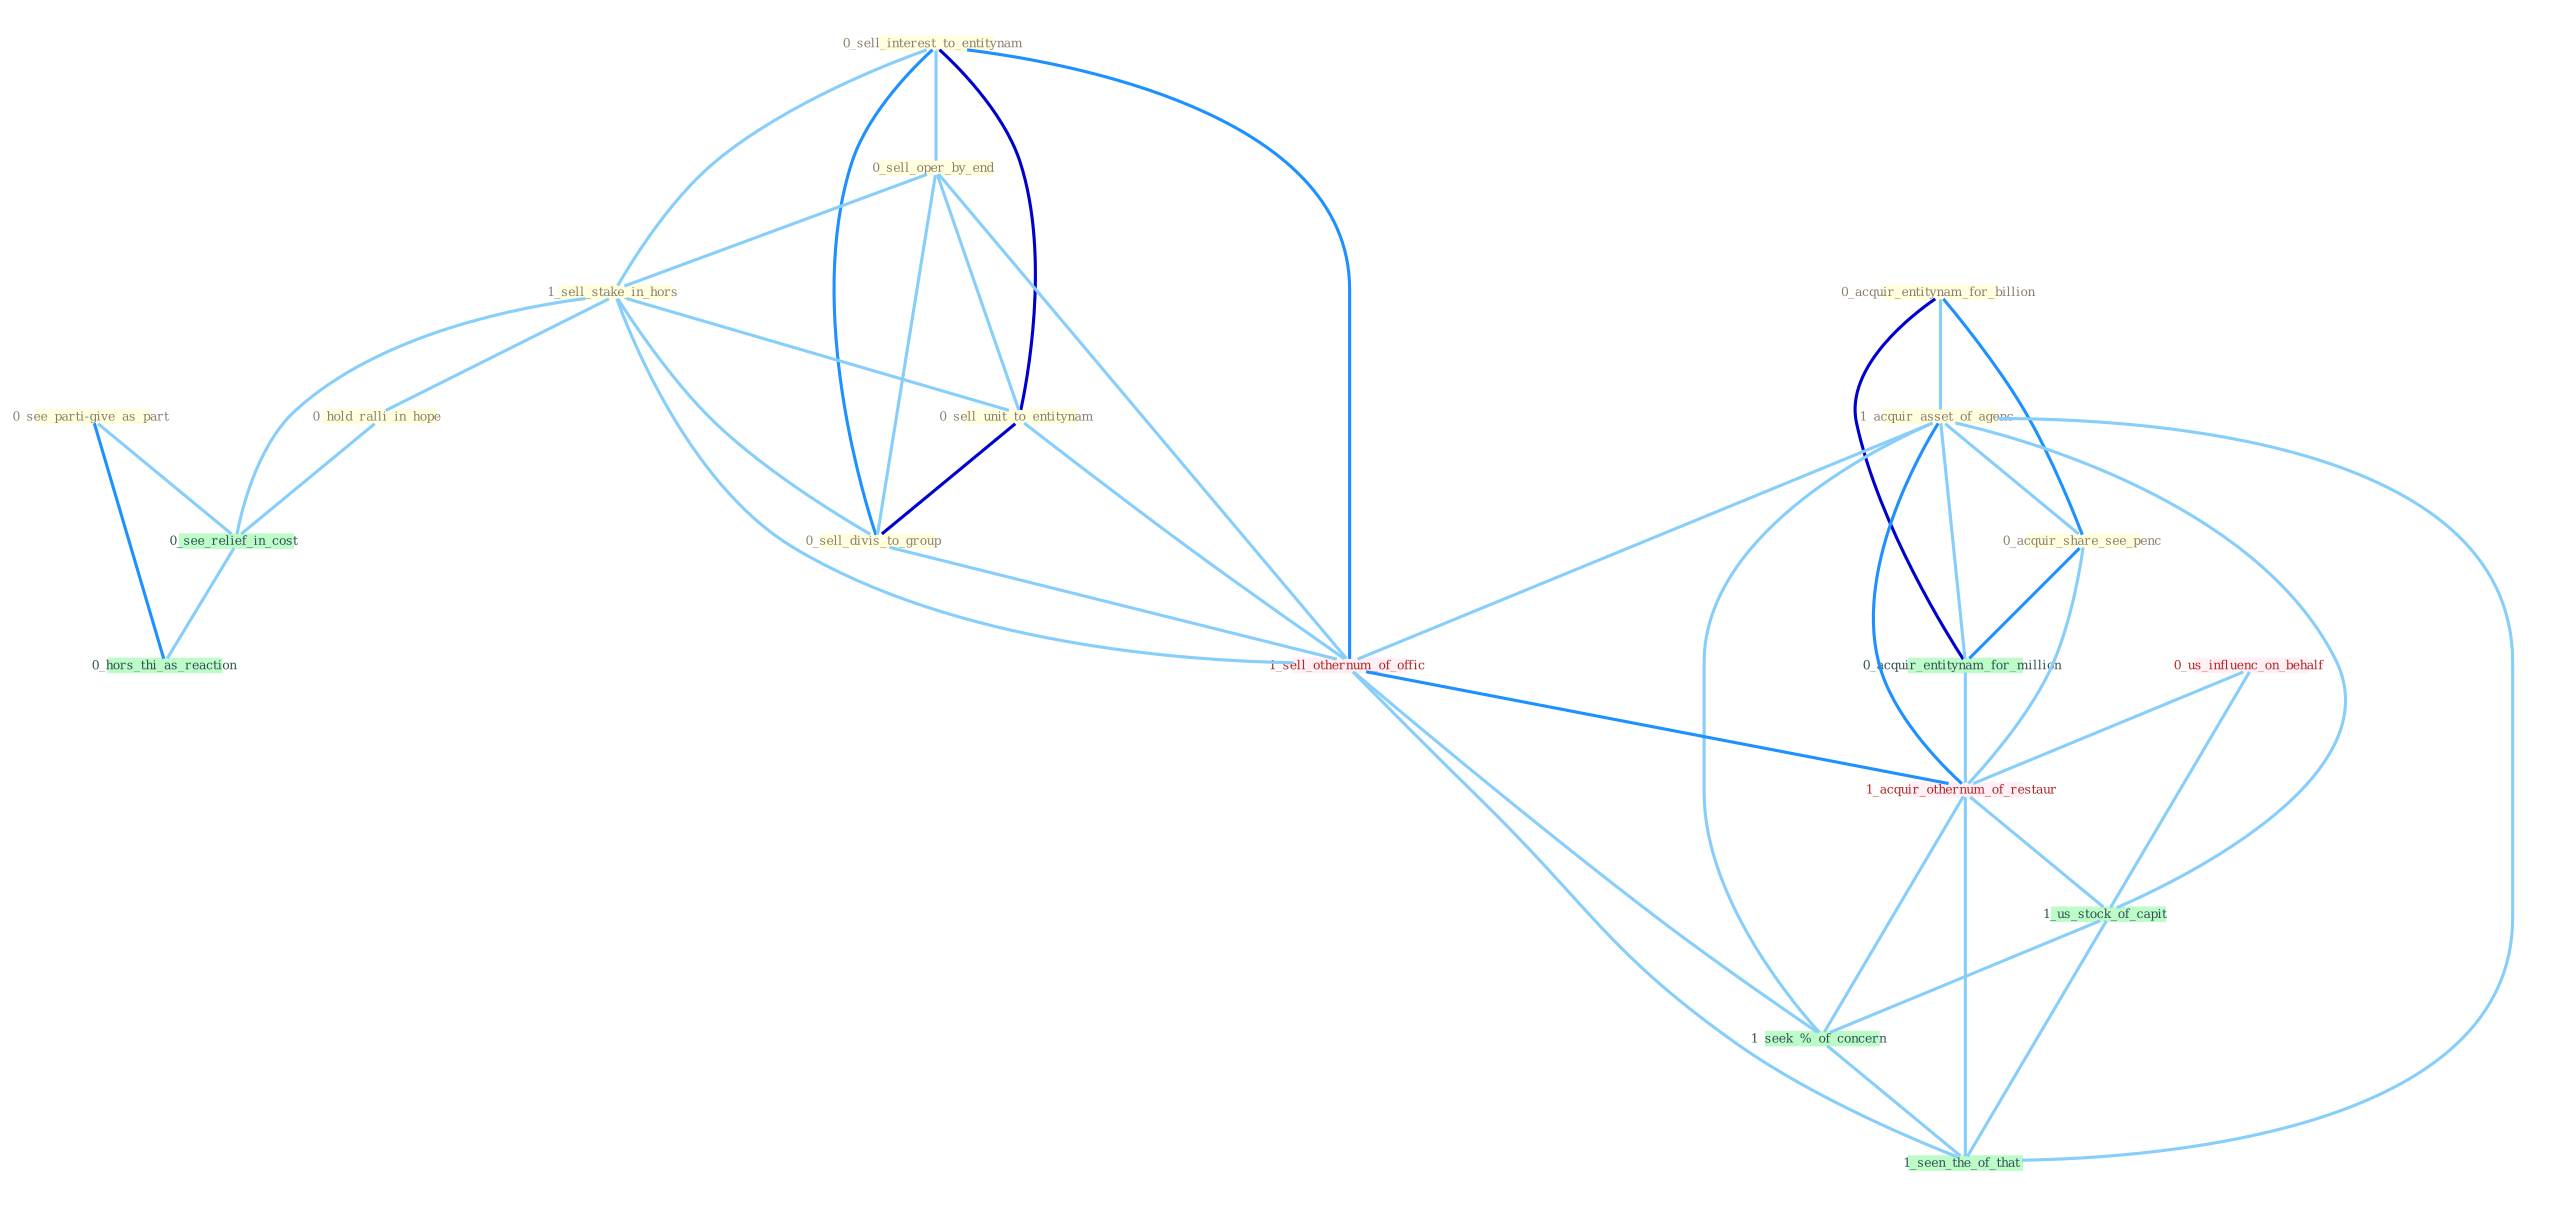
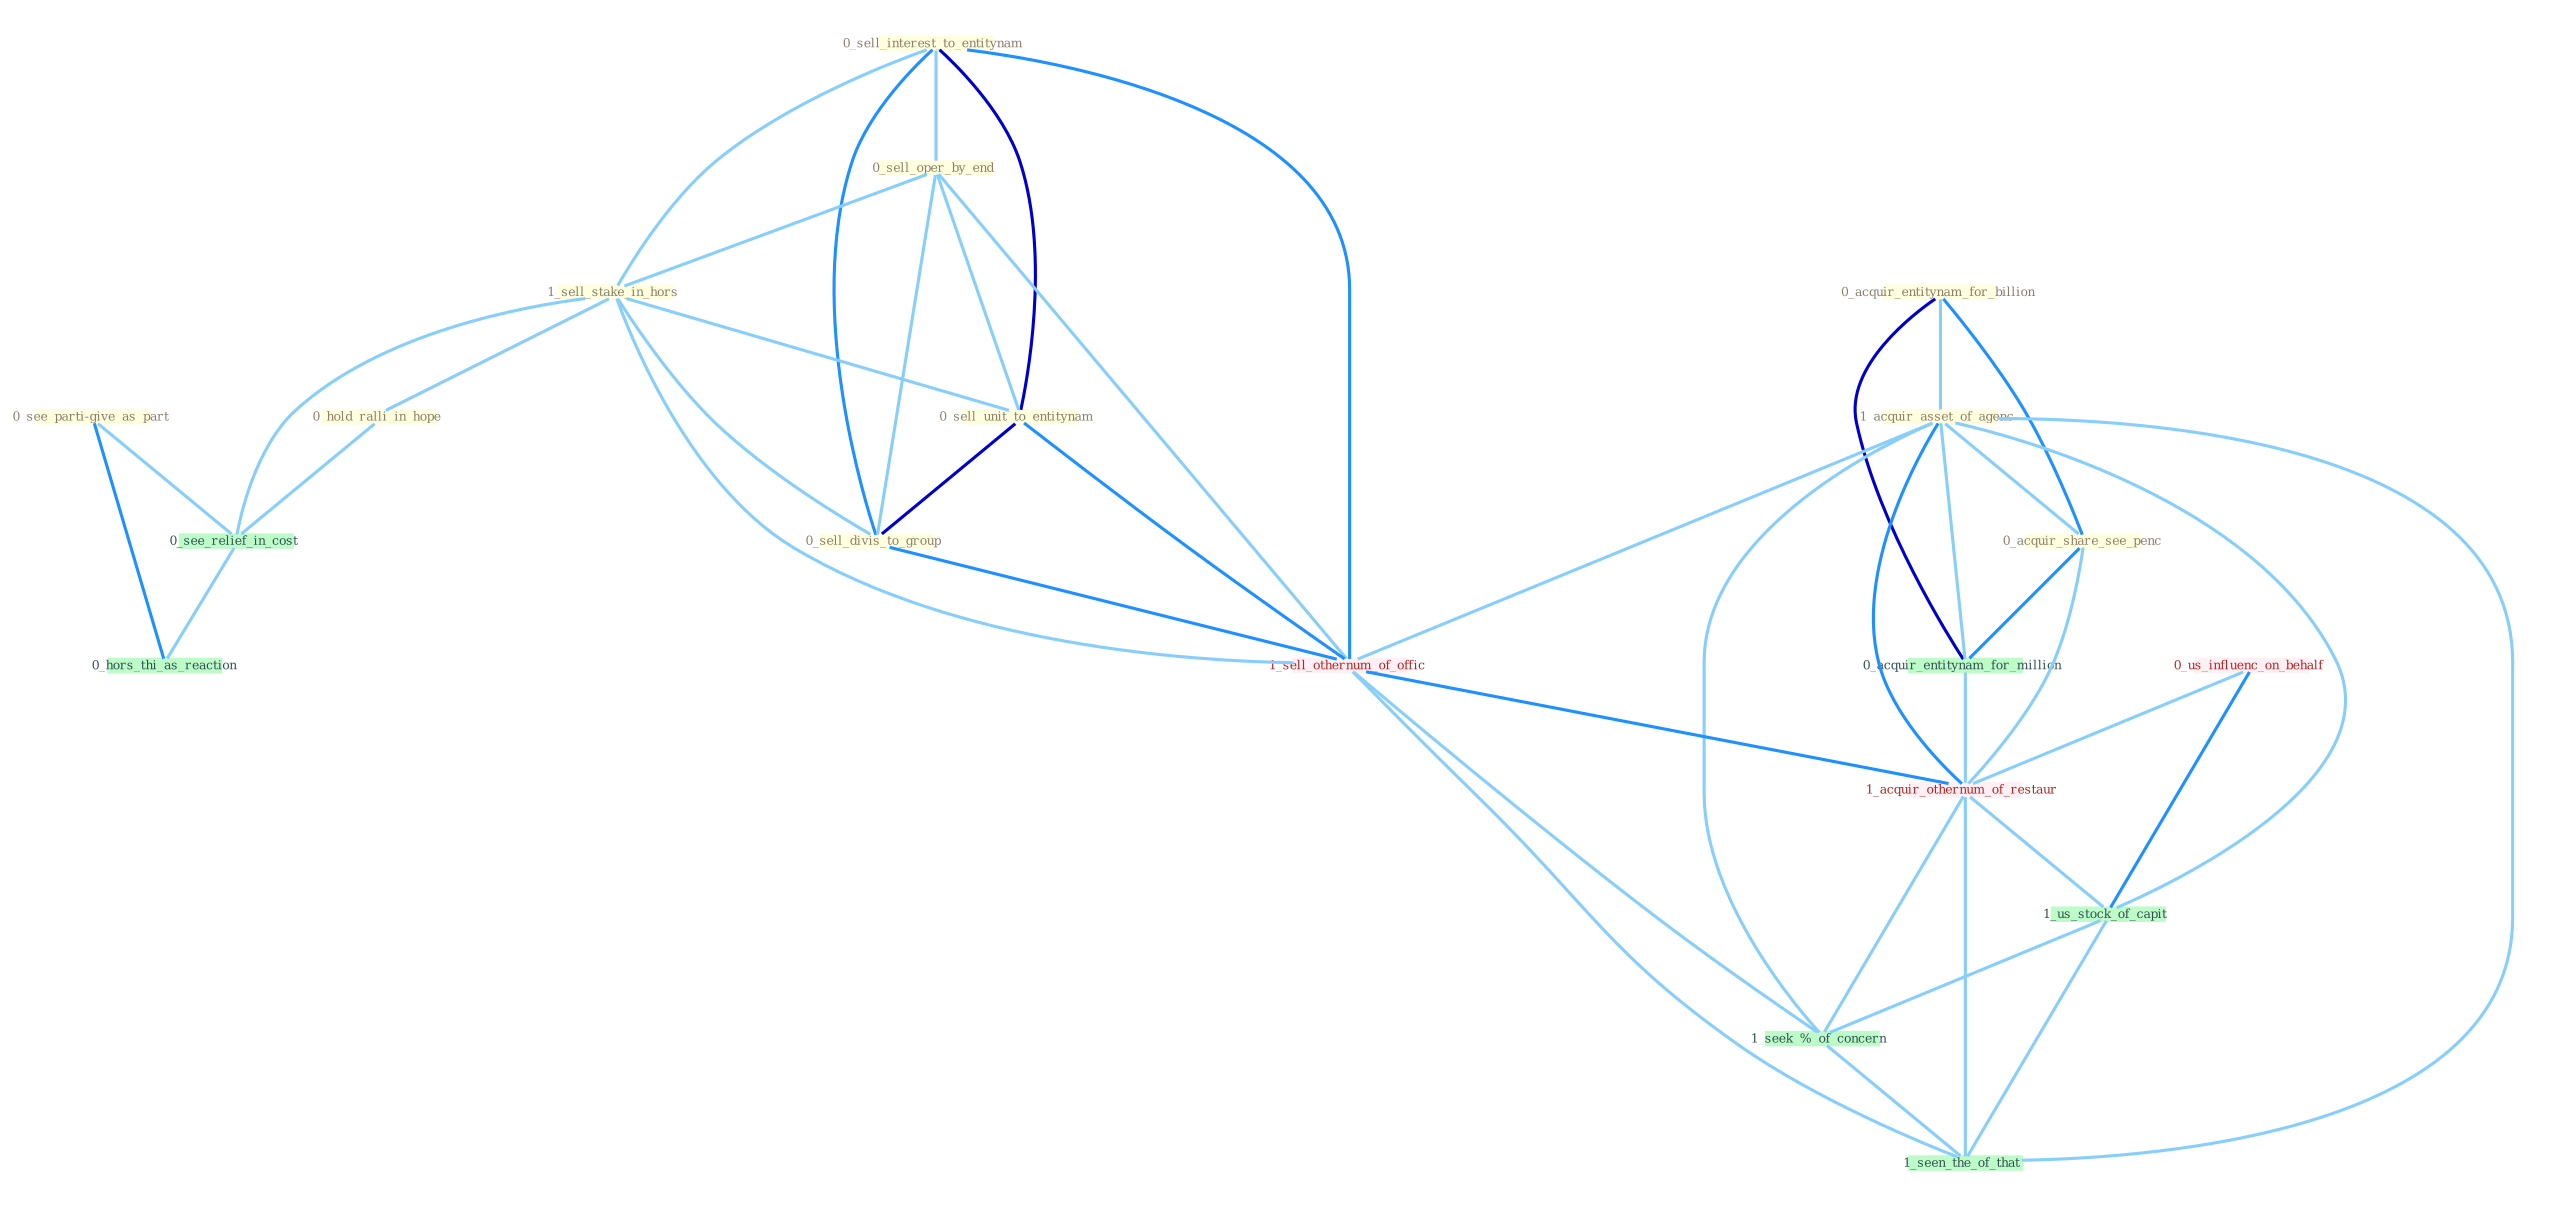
  graph {
    node [color="#ffffe0" fixedsize=true fontcolor="#8b7d6b" fontsize=4 shape=polygon style=filled]
    edge [color="#87cefa" w=1]
    "0_sell_interest_to_entitynam " [height=.06 width=.5]
    "0_acquir_entitynam_for_billion " [height=.06 width=.5]
    "0_sell_oper_by_end " [height=.06 width=.5]
    "1_acquir_asset_of_agenc " [height=.06 width=.5]
    "0_see_parti-give_as_part " [height=.06 width=.5]
    "1_sell_stake_in_hors " [height=.06 width=.5]
    n7 [height=.06 label="0_acquir_share_see_penc" width=.5]
    "0_sell_unit_to_entitynam " [height=.06 width=.5]
    "0_sell_divis_to_group " [height=.06 width=.5]
    "0_hold_ralli_in_hope " [height=.06 width=.5]
    "1_sell_othernum_of_offic " [color="#fff0f5" fontcolor="#b22222" height=.06 width=.5]
    "0_us_influenc_on_behalf " [color="#fff0f5" fontcolor="#b22222" height=.06 width=.5]
    "1_acquir_othernum_of_restaur " [color="#fff0f5" fontcolor="#b22222" height=.06 width=.5]
    "0_acquir_entitynam_for_million " [color="#BDFCC9" fontcolor="#2f4f4f" height=.06 width=.5]
    "1_us_stock_of_capit " [color="#BDFCC9" fontcolor="#2f4f4f" height=.06 width=.5]
    "1_seek_%_of_concern " [color="#BDFCC9" fontcolor="#2f4f4f" height=.06 width=.5]
    "1_seen_the_of_that " [color="#BDFCC9" fontcolor="#2f4f4f" height=.06 width=.5]
    "0_see_relief_in_cost " [color="#BDFCC9" fontcolor="#2f4f4f" height=.06 width=.5]
    n19 [color="#BDFCC9" fontcolor="#2f4f4f" height=.06 label="0_hors_thi_as_reaction" width=.5]
    subgraph sub_1 {
      "0_sell_interest_to_entitynam "
      "0_acquir_entitynam_for_billion "
      "0_sell_oper_by_end "
      "1_acquir_asset_of_agenc "
      "0_see_parti-give_as_part "
      "1_sell_stake_in_hors "
      n7
      "0_sell_unit_to_entitynam "
      "0_sell_divis_to_group "
      "0_hold_ralli_in_hope "
    }
    subgraph sub_2 {
      "1_sell_othernum_of_offic "
      "0_us_influenc_on_behalf "
      "1_acquir_othernum_of_restaur "
    }
    "0_sell_interest_to_entitynam " -- "0_sell_oper_by_end "
    "0_sell_interest_to_entitynam " -- "1_sell_stake_in_hors "
    "0_sell_interest_to_entitynam " -- "0_sell_unit_to_entitynam " [color="#0000cd" w=3]
    "0_sell_interest_to_entitynam " -- "0_sell_divis_to_group " [color="#1e90ff" w=2]
    "0_sell_interest_to_entitynam " -- "1_sell_othernum_of_offic " [color="#1e90ff"]
    "0_acquir_entitynam_for_billion " -- "1_acquir_asset_of_agenc "
    "0_acquir_entitynam_for_billion " -- n7 [color="#1e90ff" w=2]
    "0_acquir_entitynam_for_billion " -- "0_acquir_entitynam_for_million " [color="#0000cd" w=3]
    "0_sell_oper_by_end " -- "1_sell_stake_in_hors "
    "0_sell_oper_by_end " -- "0_sell_unit_to_entitynam "
    "0_sell_oper_by_end " -- "0_sell_divis_to_group "
    "0_sell_oper_by_end " -- "1_sell_othernum_of_offic "
    "1_acquir_asset_of_agenc " -- n7
    "1_acquir_asset_of_agenc " -- "1_sell_othernum_of_offic "
    "1_acquir_asset_of_agenc " -- "1_acquir_othernum_of_restaur " [color="#1e90ff" w=2]
    "1_acquir_asset_of_agenc " -- "0_acquir_entitynam_for_million "
    "1_acquir_asset_of_agenc " -- "1_us_stock_of_capit "
    "1_acquir_asset_of_agenc " -- "1_seek_%_of_concern "
    "1_acquir_asset_of_agenc " -- "1_seen_the_of_that "
    "0_see_parti-give_as_part " -- "0_see_relief_in_cost "
    "0_see_parti-give_as_part " -- n19 [color="#1e90ff" w=2]
    "1_sell_stake_in_hors " -- "0_sell_unit_to_entitynam "
    "1_sell_stake_in_hors " -- "0_sell_divis_to_group "
    "1_sell_stake_in_hors " -- "0_hold_ralli_in_hope "
    "1_sell_stake_in_hors " -- "1_sell_othernum_of_offic "
    "1_sell_stake_in_hors " -- "0_see_relief_in_cost "
    n7 -- "1_acquir_othernum_of_restaur "
    n7 -- "0_acquir_entitynam_for_million " [color="#1e90ff" w=2]
    "0_sell_unit_to_entitynam " -- "0_sell_divis_to_group " [color="#0000cd" w=2]
-   "0_sell_unit_to_entitynam " -- "1_sell_othernum_of_offic "
-   "0_sell_divis_to_group " -- "1_sell_othernum_of_offic "
+   "0_sell_unit_to_entitynam " -- "1_sell_othernum_of_offic " [color="#1e90ff"]
+   "0_sell_divis_to_group " -- "1_sell_othernum_of_offic " [color="#1e90ff"]
    "0_hold_ralli_in_hope " -- "0_see_relief_in_cost "
    "1_sell_othernum_of_offic " -- "1_acquir_othernum_of_restaur " [color="#1e90ff" w=2]
    "1_sell_othernum_of_offic " -- "1_seek_%_of_concern "
    "1_sell_othernum_of_offic " -- "1_seen_the_of_that "
    "0_us_influenc_on_behalf " -- "1_acquir_othernum_of_restaur "
-   "0_us_influenc_on_behalf " -- "1_us_stock_of_capit "
+   "0_us_influenc_on_behalf " -- "1_us_stock_of_capit " [color="#1e90ff"]
    "1_acquir_othernum_of_restaur " -- "1_us_stock_of_capit "
    "1_acquir_othernum_of_restaur " -- "1_seek_%_of_concern "
    "1_acquir_othernum_of_restaur " -- "1_seen_the_of_that "
    "0_acquir_entitynam_for_million " -- "1_acquir_othernum_of_restaur "
    "1_us_stock_of_capit " -- "1_seek_%_of_concern "
    "1_us_stock_of_capit " -- "1_seen_the_of_that "
    "1_seek_%_of_concern " -- "1_seen_the_of_that "
    "0_see_relief_in_cost " -- n19
  }
